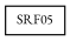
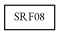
  digraph {
    rankdir=TB
    fontname="EB Garamond"
-   n1 [color=black fillcolor=white fontname="EB Garamond" fontsize=10 height=0.2 label=SRF05 shape=record style=filled width=0.4]
+   n1 [color=black fillcolor=white fontname="EB Garamond" fontsize=10 height=0.2 label=SRF08 shape=record style=filled width=0.4]
  }
